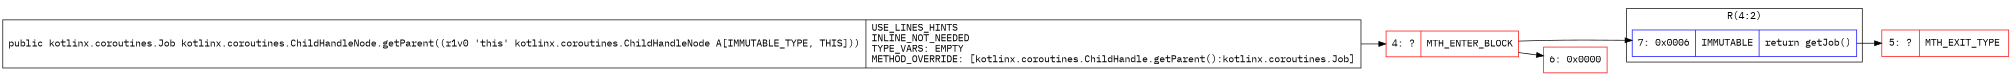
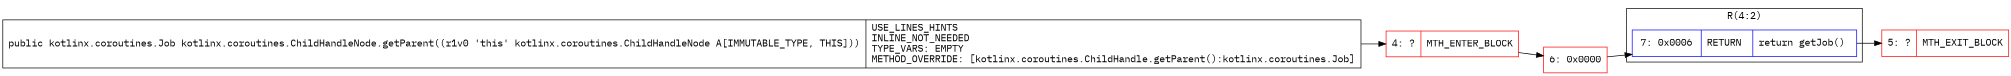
  digraph {
    fontname="IBM Plex Mono"
    rankdir=LR
    node [color=red fontname="IBM Plex Mono" shape=record]
    edge [fontname="IBM Plex Mono"]
-   n1 [color=blue label="{7\:\ 0x0006|IMMUTABLE\l|return getJob()\l}"]
-   n2 [label="{5\:\ ?|MTH_EXIT_TYPE\l}"]
+   n1 [color=blue label="{7\:\ 0x0006|RETURN\l|return getJob()\l}"]
+   n2 [label="{5\:\ ?|MTH_EXIT_BLOCK\l}"]
    n3 [label="{4\:\ ?|MTH_ENTER_BLOCK\l}"]
    n4 [label="{6\:\ 0x0000}"]
    n5 [label="{public kotlinx.coroutines.Job kotlinx.coroutines.ChildHandleNode.getParent((r1v0 'this' kotlinx.coroutines.ChildHandleNode A[IMMUTABLE_TYPE, THIS]))  | USE_LINES_HINTS\lINLINE_NOT_NEEDED\lTYPE_VARS: EMPTY\lMETHOD_OVERRIDE: [kotlinx.coroutines.ChildHandle.getParent():kotlinx.coroutines.Job]\l}" color=""]
    subgraph cluster_1 {
      label="R(4:2)"
      n1
    }
    n1 -> n2
    n3 -> n4
-   n3 -> n1
+   n4 -> n1
    n5 -> n3
  }
